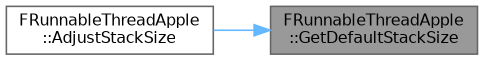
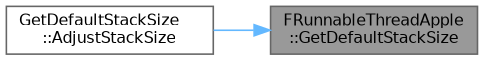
  digraph {
    rankdir=RL
    node [fontname=Helvetica fontsize=10 shape=box style=filled]
    n1 [color=gray40 fillcolor=grey60 fontcolor=black height=0.2 label="FRunnableThreadApple\l::GetDefaultStackSize" width=0.4]
-   n2 [color=grey40 fillcolor=white height=0.2 label="FRunnableThreadApple\l::AdjustStackSize" width=0.4]
+   n2 [color=grey40 fillcolor=white height=0.2 label="GetDefaultStackSize\l::AdjustStackSize" width=0.4]
    n1 -> n2 [color=steelblue1 dir=back fontname=Helvetica fontsize=10 labelfontname=Helvetica labelfontsize=10 style=solid]
  }
